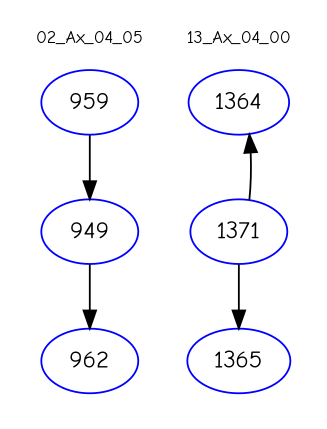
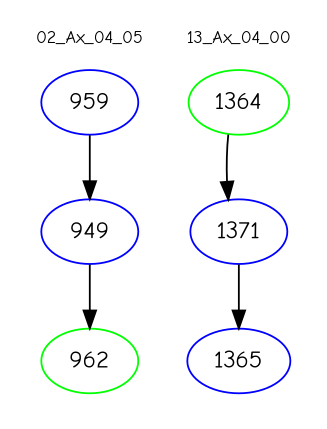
  digraph {
    fontname="Comic Neue"
    node [color=blue fontname="Comic Neue"]
    edge [color=black fontname="Comic Neue"]
    n1 [label=959]
    n2 [label=949]
-   n3 [label=962]
-   n4 [label=1364]
+   n3 [color=green label=962]
+   n4 [color=green label=1364]
    n5 [label=1371]
    n6 [label=1365]
    subgraph cluster_1 {
      color=white
      fontsize=10
      label="02_Ax_04_05"
      n1
      n2
      n3
    }
    subgraph cluster_2 {
      color=white
      fontsize=10
      label="13_Ax_04_00"
      n4
      n5
      n6
    }
    n1 -> n2
    n2 -> n3
-   n5 -> n4
+   n4 -> n5
    n5 -> n6
  }
